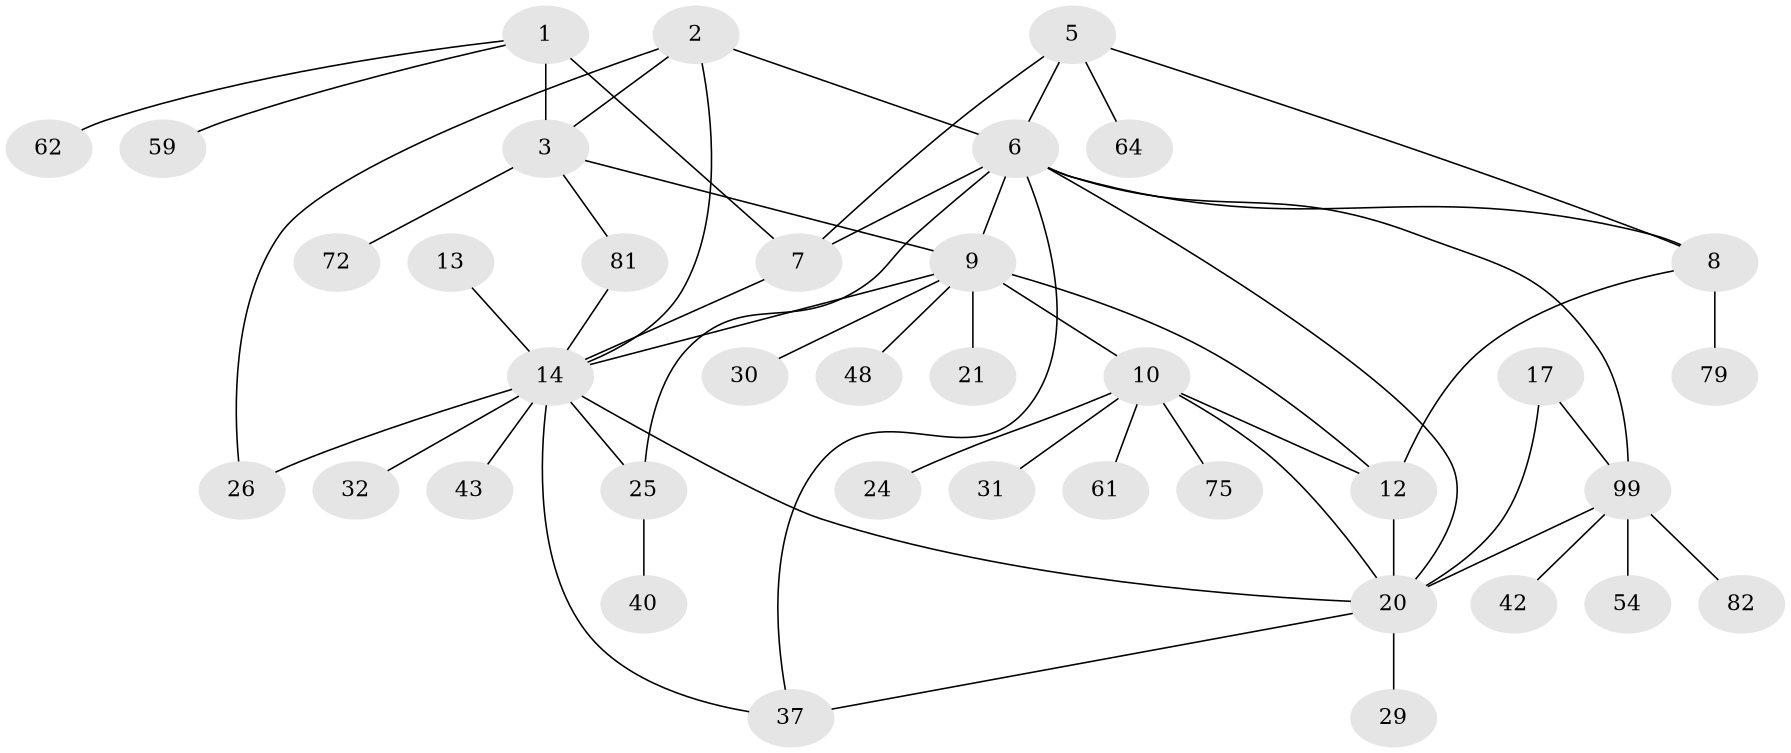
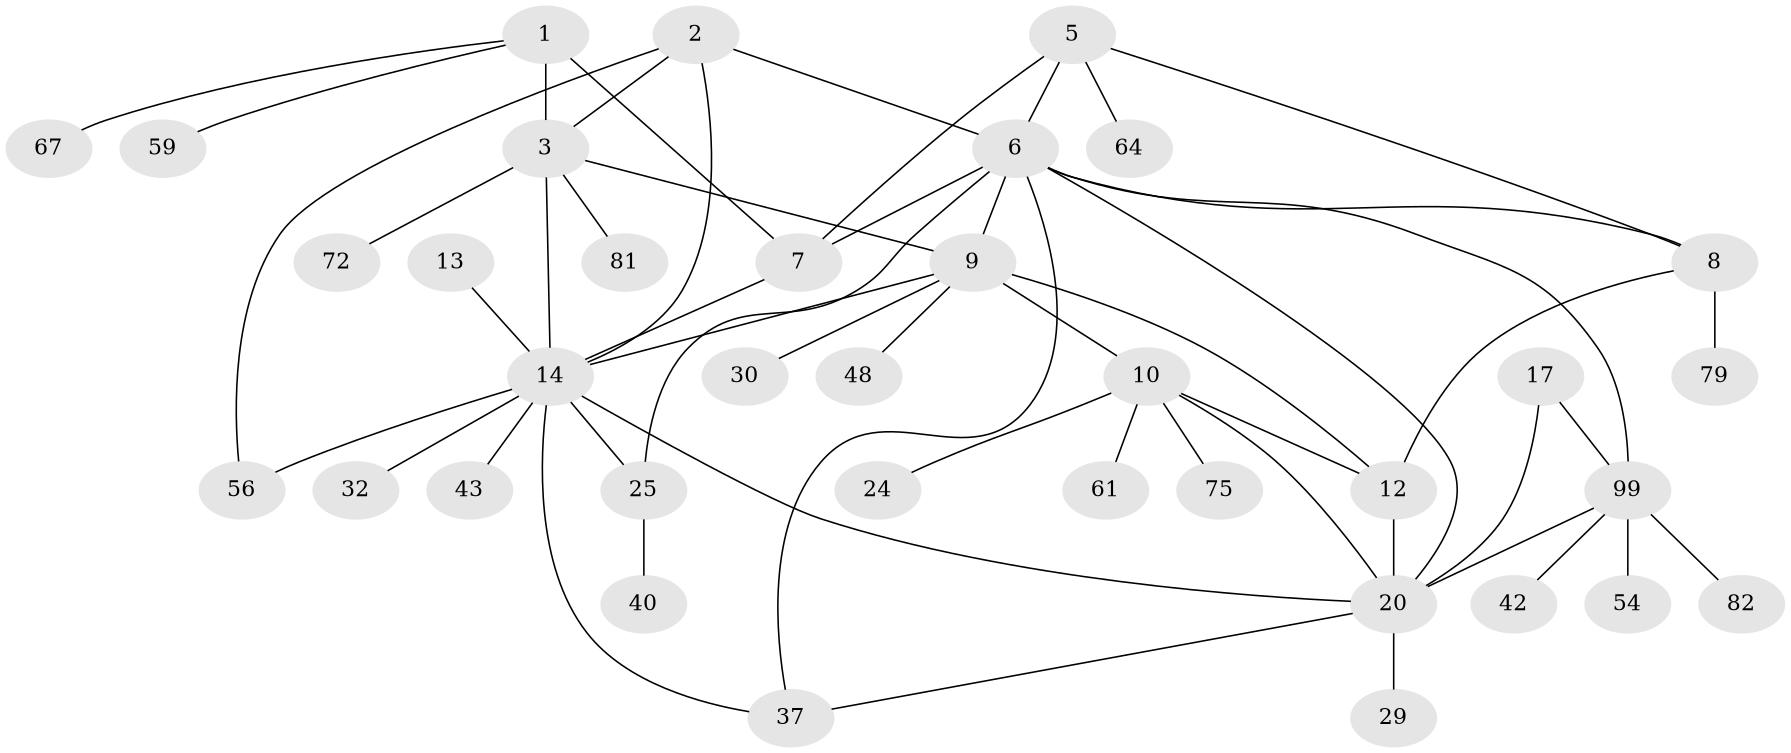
  graph {
    node [color=gray90 style=filled]
    1 [super="+36+32+4"]
    3
    7
    59
-   62
+   62 [label=67]
    2 [super="+45"]
    6 [super="+18+76"]
    14 [super="+53+41+15"]
-   26
+   26 [label=56]
    9
    72
    81
    8
    n14 [label=99]
    20
    25 [super="+35+66"]
    37 [super="+55"]
    12 [super="+60+69+34"]
    79
    n20 [label=32 super="+77"]
    43
    10 [super="+11"]
-   21
    30
    48
    5
    64 [super="+73"]
    17 [super="+23"]
    42
    n30 [label=54]
    82
    29 [super="+80"]
    40
    24 [super="+57"]
-   31
    61 [super="+70"]
    75
    13 [super="+65+83"]
    1 -- 3 [weight=2]
    1 -- 7
    1 -- 59
    1 -- 62
-   81 -- 14
+   3 -- 14
    3 -- 9
    3 -- 72
    3 -- 81
    7 -- 14
    2 -- 3
    2 -- 6
    2 -- 14
    2 -- 26
    6 -- 7
    6 -- 9
    6 -- 8
    6 -- n14
    6 -- 20
    6 -- 25
    6 -- 37
    14 -- 26
    14 -- 20
    14 -- 25
    14 -- 37
    14 -- n20
    14 -- 43
    9 -- 14
    9 -- 12
    9 -- 10 [weight=2]
-   9 -- 21
    9 -- 30
    9 -- 48
    8 -- 12
    8 -- 79
    n14 -- 20
    n14 -- 42
    n14 -- n30
    n14 -- 82
    20 -- 37
    20 -- 29
    25 -- 40
    12 -- 20
    10 -- 20
    10 -- 12 [weight=2]
    10 -- 24
-   10 -- 31
    10 -- 61
    10 -- 75
    5 -- 7
    5 -- 6
    5 -- 8
    5 -- 64
    17 -- n14
    17 -- 20
    13 -- 14 [weight=3]
  }
